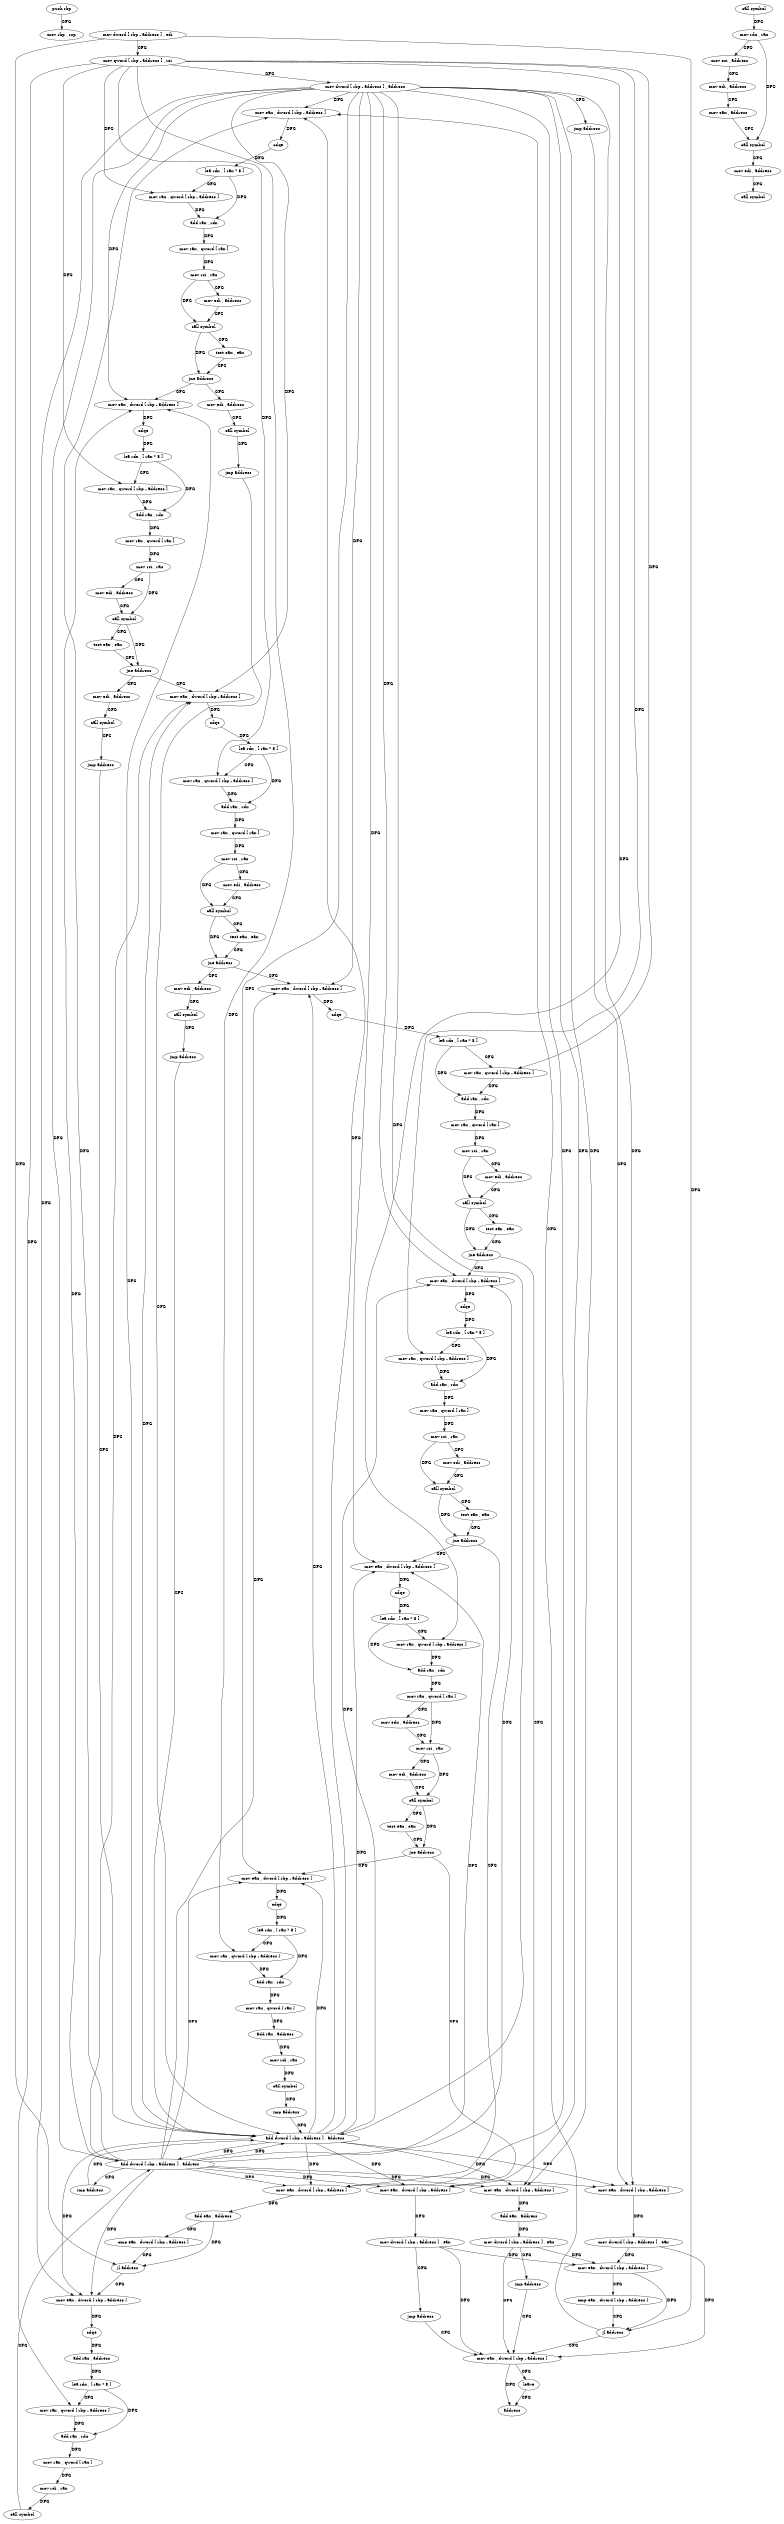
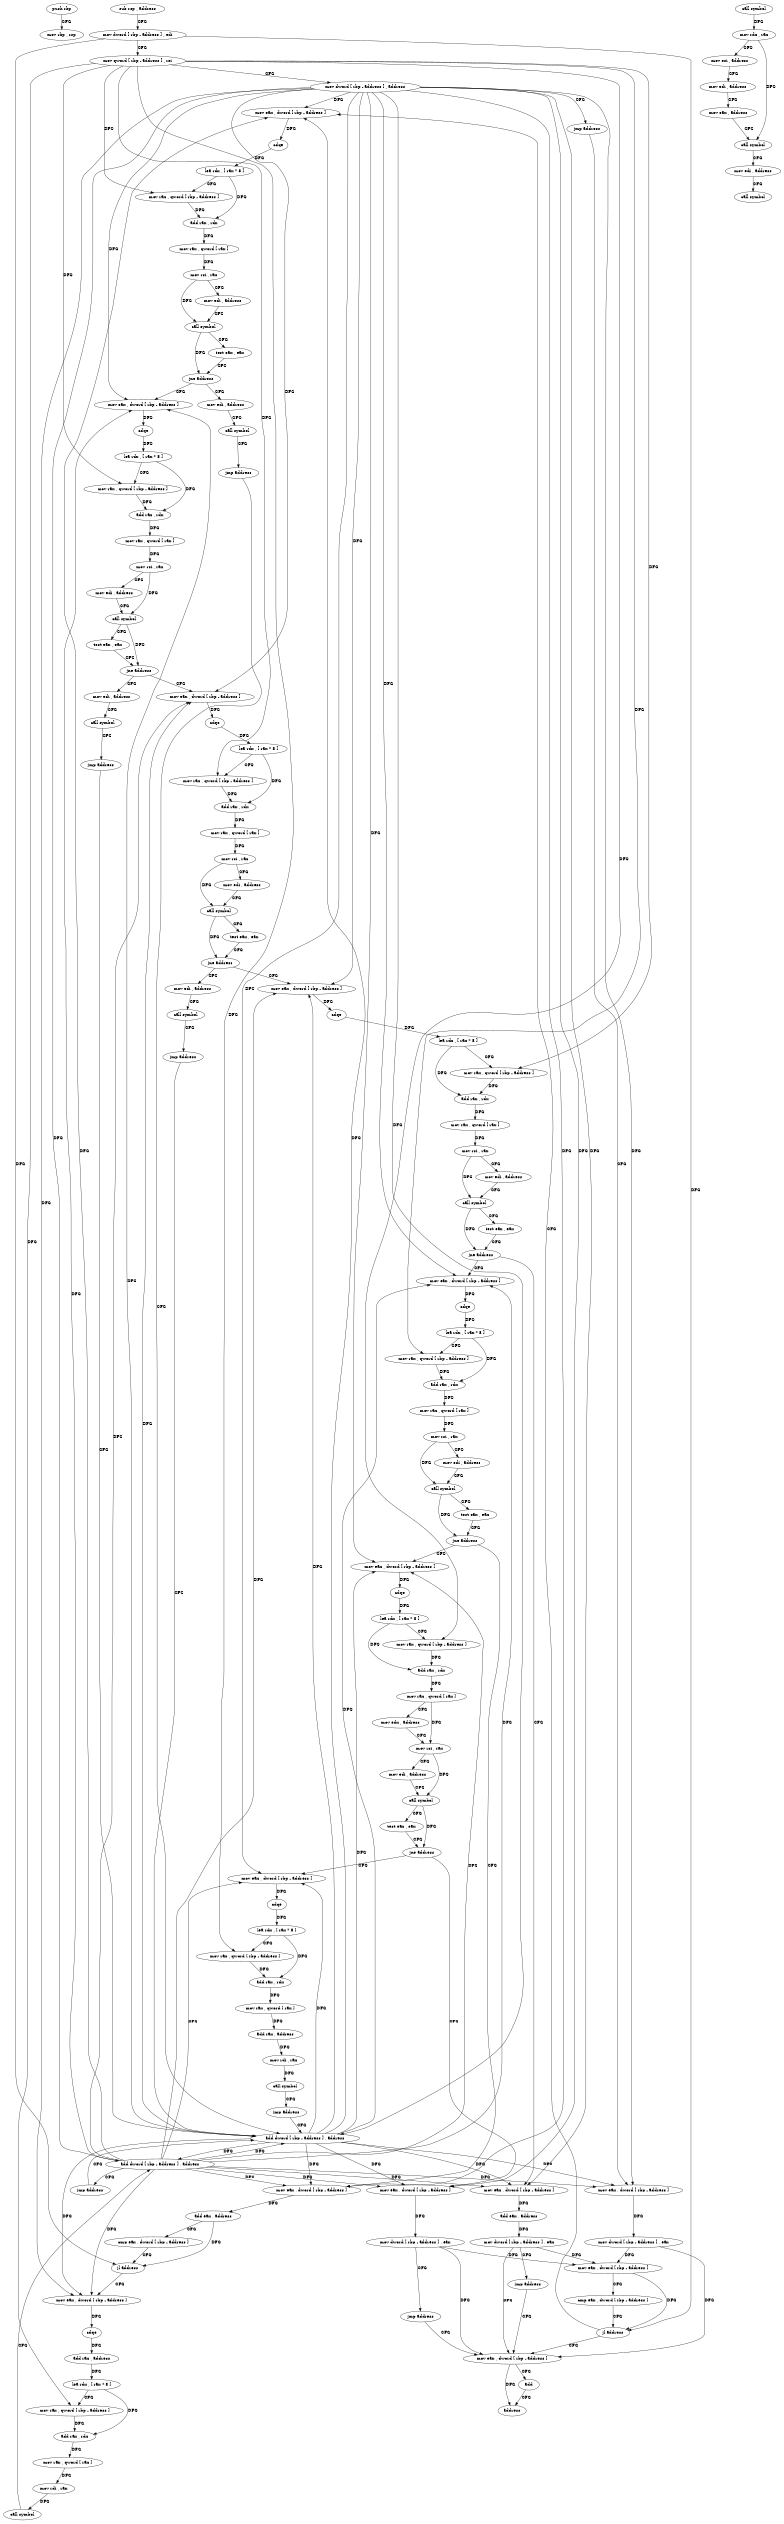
  digraph {
    n1 [label="push rbp"]
    n2 [label="mov rbp , rsp"]
+   n3 [label="sub rsp , address"]
    n4 [label="mov dword [ rbp - address ] , edi"]
    n5 [label="mov qword [ rbp - address ] , rsi"]
    n6 [label="jl address"]
    n7 [label="jl address"]
    n8 [label="mov dword [ rbp - address ] , address"]
    n9 [label="mov rax , qword [ rbp - address ]"]
    n10 [label="mov rax , qword [ rbp - address ]"]
    n11 [label="mov rax , qword [ rbp - address ]"]
    n12 [label="mov rax , qword [ rbp - address ]"]
    n13 [label="mov rax , qword [ rbp - address ]"]
    n14 [label="mov rax , qword [ rbp - address ]"]
    n15 [label="mov rax , qword [ rbp - address ]"]
    n16 [label="mov rax , qword [ rbp - address ]"]
    n17 [label="mov eax , dword [ rbp - address ]"]
    n18 [label="mov eax , dword [ rbp - address ]"]
    n19 [label="mov eax , dword [ rbp - address ]"]
    n20 [label="jmp address"]
    n21 [label="mov eax , dword [ rbp - address ]"]
    n22 [label="mov eax , dword [ rbp - address ]"]
    n23 [label="mov eax , dword [ rbp - address ]"]
    n24 [label="add dword [ rbp - address ] , address"]
    n25 [label="mov eax , dword [ rbp - address ]"]
    n26 [label="mov eax , dword [ rbp - address ]"]
    n27 [label="mov eax , dword [ rbp - address ]"]
    n28 [label="mov eax , dword [ rbp - address ]"]
    n29 [label="mov eax , dword [ rbp - address ]"]
    n30 [label="mov eax , dword [ rbp - address ]"]
    n31 [label="mov eax , dword [ rbp - address ]"]
    n32 [label="add dword [ rbp - address ] , address"]
    n33 [label="add rax , rdx"]
    n34 [label="add rax , rdx"]
    n35 [label="add rax , rdx"]
    n36 [label="add rax , rdx"]
    n37 [label="add rax , rdx"]
    n38 [label="add rax , rdx"]
    n39 [label="add rax , rdx"]
    n40 [label="add rax , rdx"]
    n41 [label="mov dword [ rbp - address ] , eax"]
    n42 [label=cdqe]
    n43 [label=cdqe]
    n44 [label=cdqe]
    n45 [label=cdqe]
    n46 [label=cdqe]
    n47 [label="add eax , address"]
    n48 [label=cdqe]
    n49 [label="add eax , address"]
    n50 [label="mov dword [ rbp - address ] , eax"]
    n51 [label=cdqe]
    n52 [label=cdqe]
    n53 [label="jmp address"]
    n54 [label="mov eax , dword [ rbp - address ]"]
    n55 [label="cmp eax , dword [ rbp - address ]"]
-   n56 [label=leave]
+   n56 [label=add]
    n57 [label=address]
    n58 [label="lea rdx , [ rax * 8 ]"]
    n59 [label="mov rax , qword [ rax ]"]
    n60 [label="mov rsi , rax"]
    n61 [label="mov edi , address"]
    n62 [label="call symbol"]
    n63 [label="test eax , eax"]
    n64 [label="jne address"]
    n65 [label="mov edi , address"]
    n66 [label="call symbol"]
    n67 [label="lea rdx , [ rax * 8 ]"]
    n68 [label="jmp address"]
    n69 [label="mov rax , qword [ rax ]"]
    n70 [label="mov rsi , rax"]
    n71 [label="mov edi , address"]
    n72 [label="call symbol"]
    n73 [label="test eax , eax"]
    n74 [label="jne address"]
    n75 [label="mov edi , address"]
    n76 [label="call symbol"]
    n77 [label="lea rdx , [ rax * 8 ]"]
    n78 [label="jmp address"]
    n79 [label="mov rax , qword [ rax ]"]
    n80 [label="mov rsi , rax"]
    n81 [label="mov edi , address"]
    n82 [label="call symbol"]
    n83 [label="test eax , eax"]
    n84 [label="jne address"]
    n85 [label="mov edi , address"]
    n86 [label="call symbol"]
    n87 [label="lea rdx , [ rax * 8 ]"]
    n88 [label="jmp address"]
    n89 [label="mov rax , qword [ rax ]"]
    n90 [label="mov rsi , rax"]
    n91 [label="mov edi , address"]
    n92 [label="call symbol"]
    n93 [label="test eax , eax"]
    n94 [label="jne address"]
    n95 [label="lea rdx , [ rax * 8 ]"]
    n96 [label="mov dword [ rbp - address ] , eax"]
    n97 [label="mov rax , qword [ rax ]"]
    n98 [label="mov rsi , rax"]
    n99 [label="mov edi , address"]
    n100 [label="call symbol"]
    n101 [label="test eax , eax"]
    n102 [label="jne address"]
    n103 [label="lea rdx , [ rax * 8 ]"]
    n104 [label="cmp eax , dword [ rbp - address ]"]
    n105 [label="jmp address"]
    n106 [label="mov rax , qword [ rax ]"]
    n107 [label="mov edx , address"]
    n108 [label="mov rsi , rax"]
    n109 [label="mov edi , address"]
    n110 [label="call symbol"]
    n111 [label="test eax , eax"]
    n112 [label="jne address"]
    n113 [label="jmp address"]
    n114 [label="lea rdx , [ rax * 8 ]"]
    n115 [label="add rax , address"]
    n116 [label="call symbol"]
    n117 [label="mov rdx , rax"]
    n118 [label="mov rax , qword [ rax ]"]
    n119 [label="add rax , address"]
    n120 [label="mov rdi , rax"]
    n121 [label="call symbol"]
    n122 [label="jmp address"]
    n123 [label="lea rdx , [ rax * 8 ]"]
    n124 [label="mov rax , qword [ rax ]"]
    n125 [label="mov rdi , rax"]
    n126 [label="call symbol"]
    n127 [label="mov esi , address"]
    n128 [label="call symbol"]
    n129 [label="mov edi , address"]
    n130 [label="mov edi , address"]
    n131 [label="mov eax , address"]
    n132 [label="call symbol"]
    n1 -> n2 [label=CFG]
+   n3 -> n4 [label=CFG]
    n4 -> n5 [label=CFG]
    n4 -> n6 [label=DFG]
    n4 -> n7 [label=DFG]
    n5 -> n8 [label=CFG]
    n5 -> n9 [label=DFG]
    n5 -> n10 [label=DFG]
    n5 -> n11 [label=DFG]
    n5 -> n12 [label=DFG]
    n5 -> n13 [label=DFG]
    n5 -> n14 [label=DFG]
    n5 -> n15 [label=DFG]
    n5 -> n16 [label=DFG]
    n6 -> n17 [label=CFG]
    n6 -> n18 [label=CFG]
    n7 -> n19 [label=CFG]
    n8 -> n17 [label=DFG]
    n8 -> n19 [label=DFG]
    n8 -> n20 [label=CFG]
    n8 -> n21 [label=DFG]
    n8 -> n22 [label=DFG]
    n8 -> n23 [label=DFG]
    n8 -> n24 [label=DFG]
    n8 -> n25 [label=DFG]
    n8 -> n26 [label=DFG]
    n8 -> n27 [label=DFG]
    n8 -> n28 [label=DFG]
    n8 -> n29 [label=DFG]
    n8 -> n30 [label=DFG]
    n8 -> n31 [label=DFG]
    n8 -> n32 [label=DFG]
    n9 -> n33 [label=DFG]
    n10 -> n34 [label=DFG]
    n11 -> n35 [label=DFG]
    n12 -> n36 [label=DFG]
    n13 -> n37 [label=DFG]
    n14 -> n38 [label=DFG]
    n15 -> n39 [label=DFG]
    n16 -> n40 [label=DFG]
    n17 -> n42 [label=DFG]
    n18 -> n56 [label=CFG]
    n18 -> n57 [label=DFG]
    n19 -> n52 [label=DFG]
    n20 -> n21 [label=CFG]
    n21 -> n41 [label=DFG]
    n22 -> n43 [label=DFG]
    n23 -> n44 [label=DFG]
    n24 -> n17 [label=DFG]
    n24 -> n19 [label=DFG]
    n24 -> n21 [label=DFG]
    n24 -> n22 [label=DFG]
    n24 -> n23 [label=DFG]
    n24 -> n25 [label=DFG]
    n24 -> n26 [label=DFG]
    n24 -> n27 [label=DFG]
    n24 -> n28 [label=DFG]
    n24 -> n29 [label=DFG]
    n24 -> n30 [label=DFG]
    n24 -> n31 [label=DFG]
    n24 -> n32 [label=DFG]
    n25 -> n45 [label=DFG]
    n26 -> n46 [label=DFG]
    n27 -> n47 [label=DFG]
    n28 -> n48 [label=DFG]
    n29 -> n49 [label=DFG]
    n30 -> n50 [label=DFG]
    n31 -> n51 [label=DFG]
    n32 -> n17 [label=DFG]
    n32 -> n19 [label=DFG]
    n32 -> n21 [label=DFG]
    n32 -> n22 [label=DFG]
    n32 -> n23 [label=DFG]
    n32 -> n24 [label=DFG]
    n32 -> n25 [label=DFG]
    n32 -> n26 [label=DFG]
    n32 -> n27 [label=DFG]
    n32 -> n28 [label=DFG]
    n32 -> n29 [label=DFG]
    n32 -> n30 [label=DFG]
    n32 -> n31 [label=DFG]
    n32 -> n53 [label=CFG]
    n33 -> n59 [label=DFG]
    n34 -> n69 [label=DFG]
    n35 -> n79 [label=DFG]
    n36 -> n89 [label=DFG]
    n37 -> n97 [label=DFG]
    n38 -> n106 [label=DFG]
    n39 -> n118 [label=DFG]
    n40 -> n124 [label=DFG]
    n41 -> n18 [label=DFG]
    n41 -> n54 [label=DFG]
    n42 -> n58 [label=DFG]
    n43 -> n67 [label=DFG]
    n44 -> n77 [label=DFG]
    n45 -> n87 [label=DFG]
    n46 -> n95 [label=DFG]
    n47 -> n96 [label=DFG]
    n48 -> n103 [label=DFG]
    n49 -> n7 [label=DFG]
    n49 -> n104 [label=CFG]
    n50 -> n18 [label=DFG]
    n50 -> n54 [label=DFG]
    n50 -> n113 [label=CFG]
    n51 -> n114 [label=DFG]
    n52 -> n115 [label=DFG]
    n53 -> n24 [label=CFG]
    n54 -> n6 [label=DFG]
    n54 -> n55 [label=CFG]
    n55 -> n6 [label=CFG]
    n56 -> n57 [label=CFG]
    n58 -> n9 [label=CFG]
    n58 -> n33 [label=DFG]
    n59 -> n60 [label=DFG]
    n60 -> n61 [label=CFG]
    n60 -> n62 [label=DFG]
    n61 -> n62 [label=CFG]
    n62 -> n63 [label=CFG]
    n62 -> n64 [label=DFG]
    n63 -> n64 [label=CFG]
    n64 -> n22 [label=CFG]
    n64 -> n65 [label=CFG]
    n65 -> n66 [label=CFG]
    n66 -> n68 [label=CFG]
    n67 -> n10 [label=CFG]
    n67 -> n34 [label=DFG]
    n68 -> n24 [label=CFG]
    n69 -> n70 [label=DFG]
    n70 -> n71 [label=CFG]
    n70 -> n72 [label=DFG]
    n71 -> n72 [label=CFG]
    n72 -> n73 [label=CFG]
    n72 -> n74 [label=DFG]
    n73 -> n74 [label=CFG]
    n74 -> n23 [label=CFG]
    n74 -> n75 [label=CFG]
    n75 -> n76 [label=CFG]
    n76 -> n78 [label=CFG]
    n77 -> n11 [label=CFG]
    n77 -> n35 [label=DFG]
    n78 -> n24 [label=CFG]
    n79 -> n80 [label=DFG]
    n80 -> n81 [label=CFG]
    n80 -> n82 [label=DFG]
    n81 -> n82 [label=CFG]
    n82 -> n83 [label=CFG]
    n82 -> n84 [label=DFG]
    n83 -> n84 [label=CFG]
    n84 -> n25 [label=CFG]
    n84 -> n85 [label=CFG]
    n85 -> n86 [label=CFG]
    n86 -> n88 [label=CFG]
    n87 -> n12 [label=CFG]
    n87 -> n36 [label=DFG]
    n88 -> n24 [label=CFG]
    n89 -> n90 [label=DFG]
    n90 -> n91 [label=CFG]
    n90 -> n92 [label=DFG]
    n91 -> n92 [label=CFG]
    n92 -> n93 [label=CFG]
    n92 -> n94 [label=DFG]
    n93 -> n94 [label=CFG]
    n94 -> n26 [label=CFG]
    n94 -> n27 [label=CFG]
    n95 -> n13 [label=CFG]
    n95 -> n37 [label=DFG]
    n96 -> n18 [label=DFG]
    n96 -> n54 [label=DFG]
    n96 -> n105 [label=CFG]
    n97 -> n98 [label=DFG]
    n98 -> n99 [label=CFG]
    n98 -> n100 [label=DFG]
    n99 -> n100 [label=CFG]
    n100 -> n101 [label=CFG]
    n100 -> n102 [label=DFG]
    n101 -> n102 [label=CFG]
    n102 -> n28 [label=CFG]
    n102 -> n29 [label=CFG]
    n103 -> n14 [label=CFG]
    n103 -> n38 [label=DFG]
    n104 -> n7 [label=CFG]
    n105 -> n18 [label=CFG]
    n106 -> n107 [label=CFG]
    n106 -> n108 [label=DFG]
    n107 -> n108 [label=CFG]
    n108 -> n109 [label=CFG]
    n108 -> n110 [label=DFG]
    n109 -> n110 [label=CFG]
    n110 -> n111 [label=CFG]
    n110 -> n112 [label=DFG]
    n111 -> n112 [label=CFG]
    n112 -> n30 [label=CFG]
    n112 -> n31 [label=CFG]
    n113 -> n18 [label=CFG]
    n114 -> n15 [label=CFG]
    n114 -> n39 [label=DFG]
    n115 -> n123 [label=DFG]
    n116 -> n117 [label=DFG]
    n117 -> n127 [label=CFG]
    n117 -> n128 [label=DFG]
    n118 -> n119 [label=DFG]
    n119 -> n120 [label=DFG]
    n120 -> n121 [label=DFG]
    n121 -> n122 [label=CFG]
    n122 -> n24 [label=CFG]
    n123 -> n16 [label=CFG]
    n123 -> n40 [label=DFG]
    n124 -> n125 [label=DFG]
    n125 -> n126 [label=DFG]
    n126 -> n32 [label=CFG]
    n127 -> n129 [label=CFG]
    n128 -> n130 [label=CFG]
    n129 -> n131 [label=CFG]
    n130 -> n132 [label=CFG]
    n131 -> n128 [label=CFG]
  }
